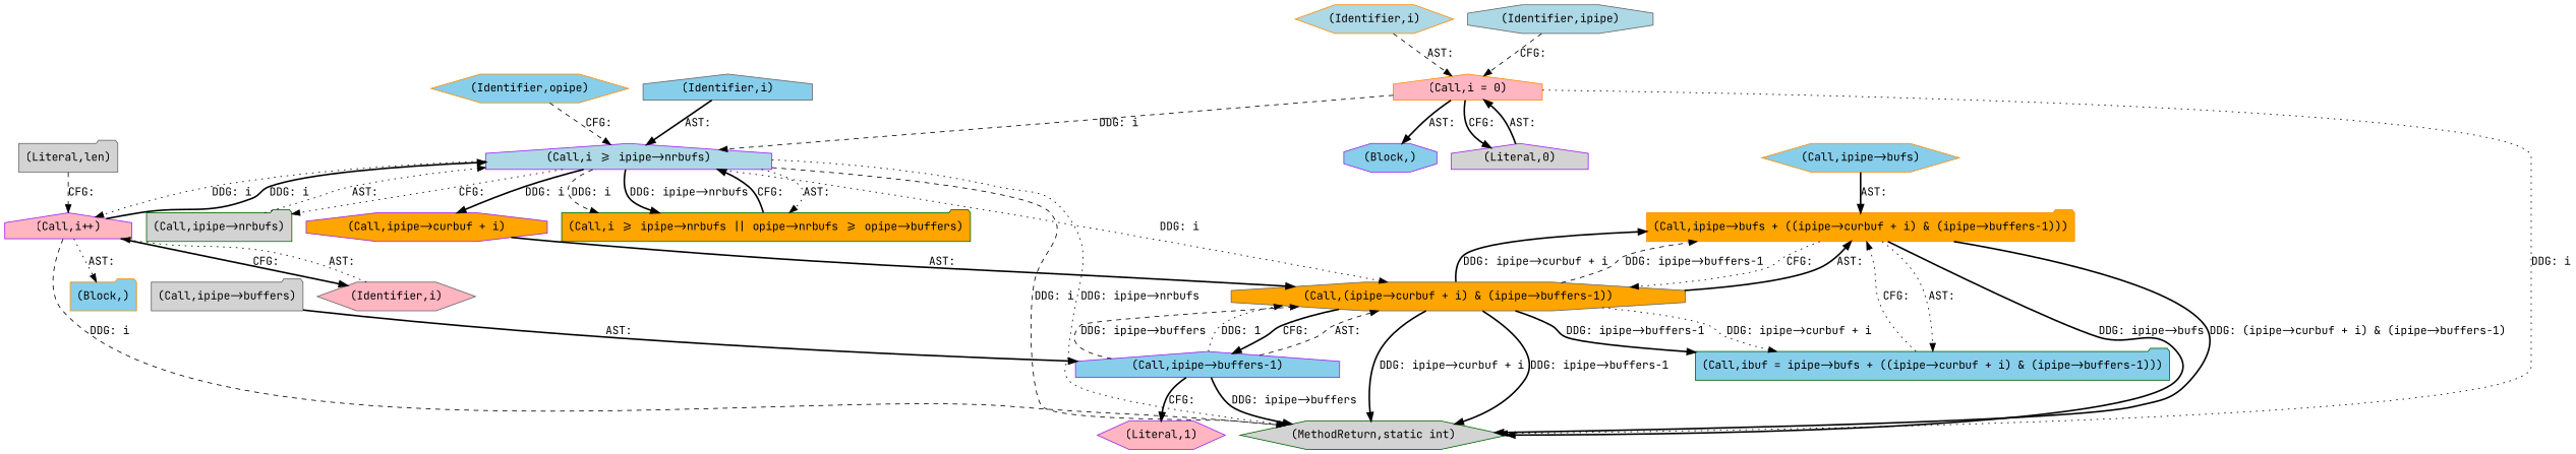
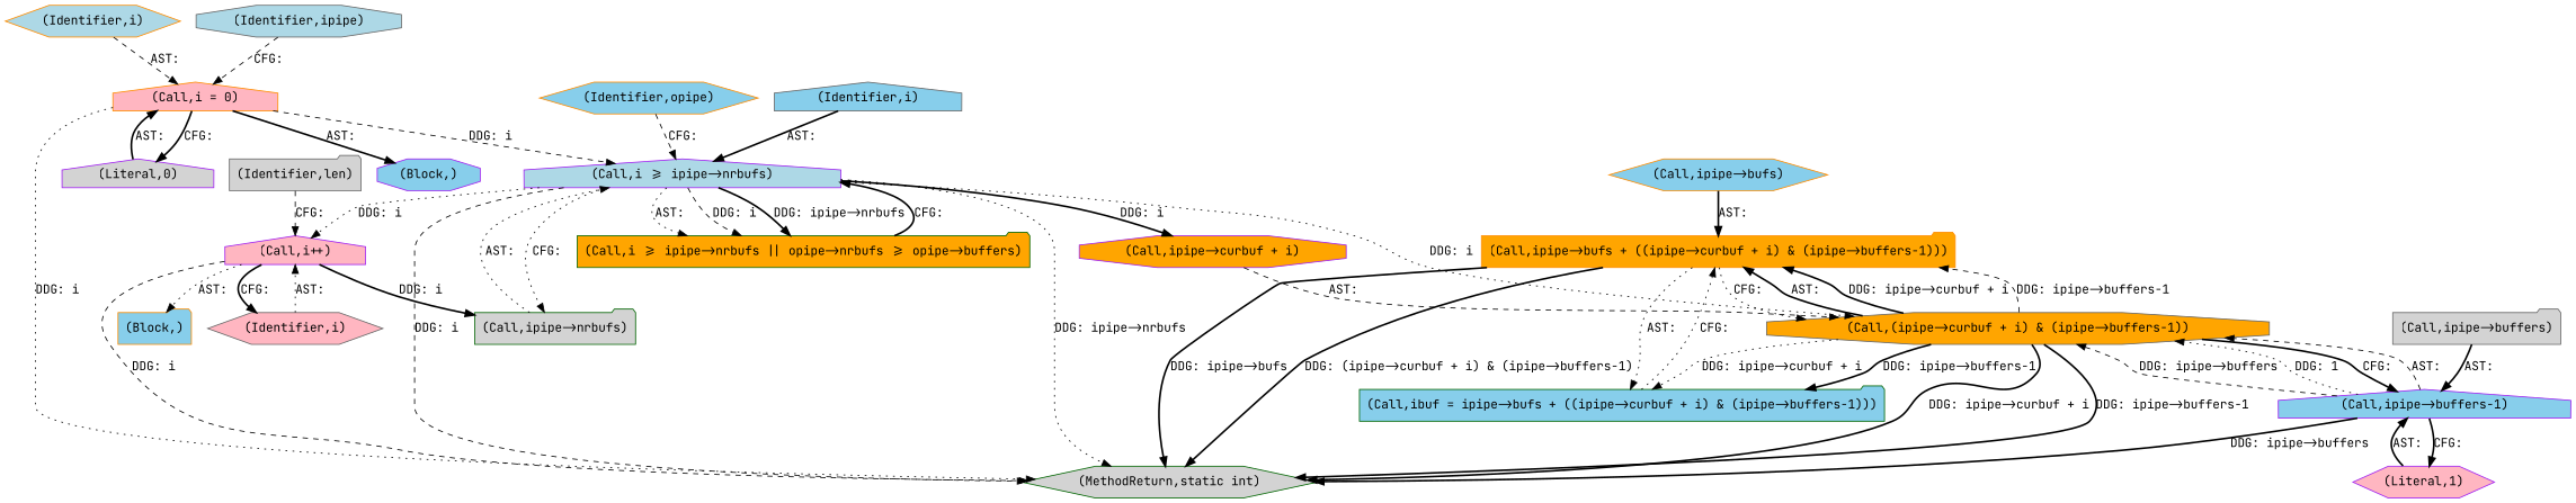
  digraph {
    fontname="JetBrains Mono"
    node [color=purple fillcolor=skyblue fontname="JetBrains Mono" shape=folder style=filled]
    edge [fontname="JetBrains Mono" style=bold]
    n1 [color=darkorange fillcolor=orange label="(Call,ipipe->bufs + ((ipipe->curbuf + i) & (ipipe->buffers-1)))"]
    n2 [color=gray40 fillcolor=orange label="(Call,(ipipe->curbuf + i) & (ipipe->buffers-1))" shape=octagon]
    n3 [color=darkgreen label="(Call,ibuf = ipipe->bufs + ((ipipe->curbuf + i) & (ipipe->buffers-1)))"]
    n4 [color=darkgreen fillcolor=lightgrey label="(MethodReturn,static int)" shape=hexagon]
    n5 [label="(Call,ipipe->buffers-1)" shape=house]
    n6 [fillcolor=lightpink label="(Literal,1)" shape=hexagon]
    n7 [fillcolor=lightblue label="(Call,i >= ipipe->nrbufs)" shape=house]
    n8 [fillcolor=lightpink label="(Call,i++)" shape=house]
    n9 [color=darkgreen fillcolor=lightgrey label="(Call,ipipe->nrbufs)"]
    n10 [fillcolor=orange label="(Call,ipipe->curbuf + i)" shape=octagon]
    n11 [color=darkgreen fillcolor=orange label="(Call,i >= ipipe->nrbufs || opipe->nrbufs >= opipe->buffers)"]
    n12 [color=darkorange label="(Block,)"]
    n13 [color=gray40 fillcolor=lightpink label="(Identifier,i)" shape=hexagon]
    n14 [color=darkorange fillcolor=lightpink label="(Call,i = 0)" shape=house]
    n15 [label="(Block,)" shape=octagon]
    n16 [fillcolor=lightgrey label="(Literal,0)" shape=house]
    n17 [color=darkorange label="(Identifier,opipe)" shape=hexagon]
-   n18 [color=gray40 fillcolor=lightgrey label="(Literal,len)"]
+   n18 [color=gray40 fillcolor=lightgrey label="(Identifier,len)"]
    n19 [color=gray40 fillcolor=lightgrey label="(Call,ipipe->buffers)"]
    n20 [color=gray40 label="(Identifier,i)" shape=house]
    n21 [color=darkorange label="(Call,ipipe->bufs)" shape=hexagon]
    n22 [color=darkorange fillcolor=lightblue label="(Identifier,i)" shape=hexagon]
    n23 [color=gray40 fillcolor=lightblue label="(Identifier,ipipe)" shape=octagon]
    n1 -> n2 [label="CFG: " style=dotted]
    n1 -> n3 [label="AST: " style=dotted]
    n1 -> n4 [label="DDG: ipipe->bufs"]
    n1 -> n4 [label="DDG: (ipipe->curbuf + i) & (ipipe->buffers-1)"]
    n2 -> n1 [label="AST: "]
    n2 -> n1 [label="DDG: ipipe->curbuf + i"]
    n2 -> n1 [label="DDG: ipipe->buffers-1" style=dashed]
    n2 -> n3 [label="DDG: ipipe->curbuf + i" style=dotted]
    n2 -> n3 [label="DDG: ipipe->buffers-1"]
    n2 -> n4 [label="DDG: ipipe->curbuf + i"]
    n2 -> n4 [label="DDG: ipipe->buffers-1"]
    n2 -> n5 [label="CFG: "]
    n3 -> n1 [label="CFG: " style=dotted]
    n5 -> n2 [label="AST: " style=dashed]
    n5 -> n2 [label="DDG: ipipe->buffers" style=dashed]
    n5 -> n2 [label="DDG: 1" style=dotted]
    n5 -> n4 [label="DDG: ipipe->buffers"]
    n5 -> n6 [label="CFG: "]
+   n6 -> n5 [label="AST: "]
    n7 -> n2 [label="DDG: i" style=dotted]
    n7 -> n4 [label="DDG: i" style=dashed]
    n7 -> n4 [label="DDG: ipipe->nrbufs" style=dotted]
    n7 -> n8 [label="DDG: i" style=dotted]
    n7 -> n9 [label="CFG: " style=dotted]
    n7 -> n10 [label="DDG: i"]
    n7 -> n11 [label="AST: " style=dotted]
    n7 -> n11 [label="DDG: i" style=dashed]
    n7 -> n11 [label="DDG: ipipe->nrbufs"]
    n8 -> n4 [label="DDG: i" style=dashed]
-   n8 -> n7 [label="DDG: i"]
+   n8 -> n9 [label="DDG: i"]
    n8 -> n12 [label="AST: " style=dotted]
    n8 -> n13 [label="CFG: "]
    n9 -> n7 [label="AST: " style=dotted]
-   n10 -> n2 [label="AST: "]
+   n10 -> n2 [label="AST: " style=dashed]
    n11 -> n7 [label="CFG: "]
    n13 -> n8 [label="AST: " style=dotted]
    n14 -> n4 [label="DDG: i" style=dotted]
    n14 -> n7 [label="DDG: i" style=dashed]
    n14 -> n15 [label="AST: "]
    n14 -> n16 [label="CFG: "]
    n16 -> n14 [label="AST: "]
    n17 -> n7 [label="CFG: " style=dashed]
    n18 -> n8 [label="CFG: " style=dashed]
    n19 -> n5 [label="AST: "]
    n20 -> n7 [label="AST: "]
    n21 -> n1 [label="AST: "]
    n22 -> n14 [label="AST: " style=dashed]
    n23 -> n14 [label="CFG: " style=dashed]
  }
